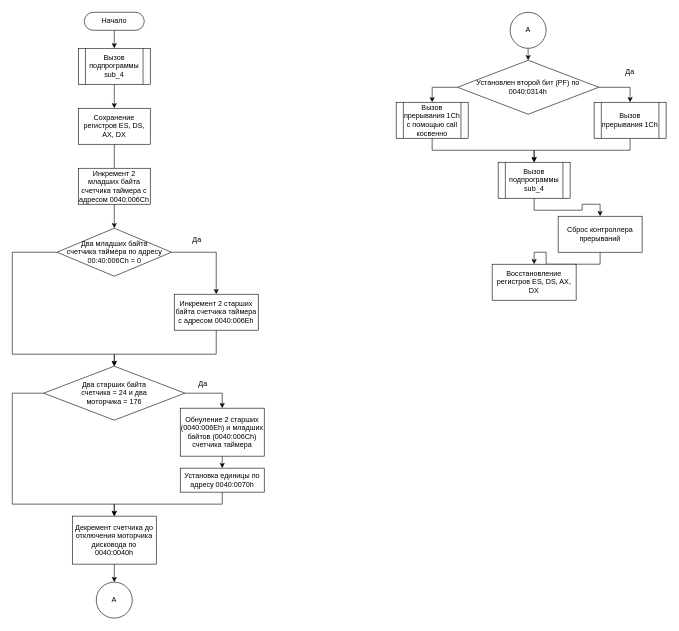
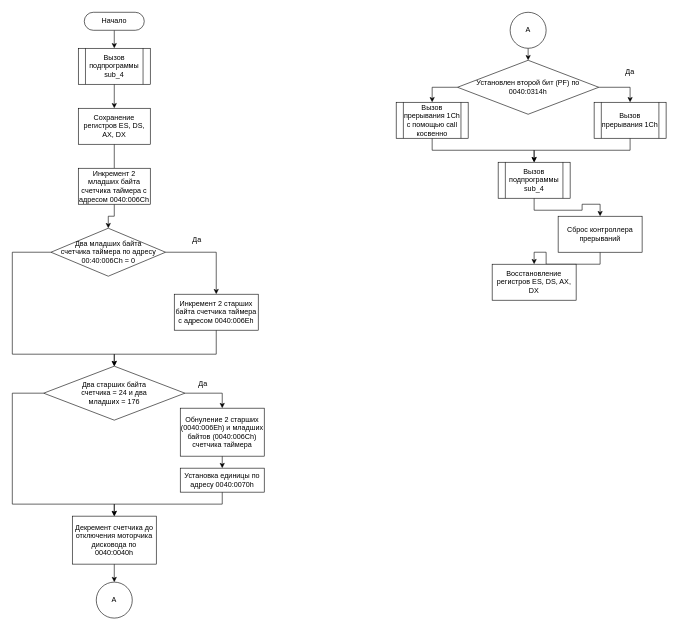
  <mxCell id="0" />
  <mxCell id="1" parent="0" />
  <mxCell id="2" style="edgeStyle=orthogonalEdgeStyle;rounded=0;orthogonalLoop=1;jettySize=auto;html=1;exitX=0.5;exitY=1;exitDx=0;exitDy=0;entryX=0.5;entryY=0;entryDx=0;entryDy=0;" parent="1" source="3" target="5" edge="1"><mxGeometry relative="1" as="geometry" /></mxCell>
  <mxCell id="3" value="Начало" style="rounded=1;whiteSpace=wrap;html=1;arcSize=50;" parent="1" vertex="1"><mxGeometry x="140" y="20" width="100" height="30" as="geometry" /></mxCell>
  <mxCell id="4" style="edgeStyle=orthogonalEdgeStyle;rounded=0;orthogonalLoop=1;jettySize=auto;html=1;exitX=0.5;exitY=1;exitDx=0;exitDy=0;entryX=0.5;entryY=0;entryDx=0;entryDy=0;" parent="1" source="5" target="7" edge="1"><mxGeometry relative="1" as="geometry" /></mxCell>
  <mxCell id="5" value="Вызов подпрограммы sub_4" style="shape=process;whiteSpace=wrap;html=1;backgroundOutline=1;" parent="1" vertex="1"><mxGeometry x="130" y="80" width="120" height="60" as="geometry" /></mxCell>
  <mxCell id="6" style="edgeStyle=orthogonalEdgeStyle;rounded=0;orthogonalLoop=1;jettySize=auto;html=1;exitX=0.5;exitY=1;exitDx=0;exitDy=0;entryX=0.5;entryY=0;entryDx=0;entryDy=0;endArrow=none;" parent="1" source="7" target="9" edge="1"><mxGeometry relative="1" as="geometry" /></mxCell>
  <mxCell id="7" value="Сохранение регистров ES, DS, AX, DX" style="rounded=0;whiteSpace=wrap;html=1;" parent="1" vertex="1"><mxGeometry x="130" y="180" width="120" height="60" as="geometry" /></mxCell>
  <mxCell id="8" style="edgeStyle=orthogonalEdgeStyle;rounded=0;orthogonalLoop=1;jettySize=auto;html=1;exitX=0.5;exitY=1;exitDx=0;exitDy=0;entryX=0.5;entryY=0;entryDx=0;entryDy=0;" parent="1" source="9" target="12" edge="1"><mxGeometry relative="1" as="geometry" /></mxCell>
  <mxCell id="9" value="Инкремент 2 младших байта счетчика таймера с адресом 0040:006Сh" style="rounded=0;whiteSpace=wrap;html=1;" parent="1" vertex="1"><mxGeometry x="130" y="280" width="120" height="60" as="geometry" /></mxCell>
  <mxCell id="10" style="edgeStyle=orthogonalEdgeStyle;rounded=0;orthogonalLoop=1;jettySize=auto;html=1;exitX=1;exitY=0.5;exitDx=0;exitDy=0;" parent="1" source="12" target="14" edge="1"><mxGeometry relative="1" as="geometry" /></mxCell>
  <mxCell id="11" style="edgeStyle=orthogonalEdgeStyle;rounded=0;orthogonalLoop=1;jettySize=auto;html=1;exitX=0;exitY=0.5;exitDx=0;exitDy=0;entryX=0.5;entryY=0;entryDx=0;entryDy=0;" parent="1" source="12" target="17" edge="1"><mxGeometry relative="1" as="geometry"><Array as="points"><mxPoint x="20" y="420" /><mxPoint x="20" y="590" /><mxPoint x="190" y="590" /></Array></mxGeometry></mxCell>
- <mxCell id="12" value="Два младших байта &lt;br&gt;счетчика таймера по адресу 00:40:006Сh = 0" style="rhombus;whiteSpace=wrap;html=1;" parent="1" vertex="1"><mxGeometry x="94.5" y="380" width="191" height="80" as="geometry" /></mxCell>
+ <mxCell id="12" value="Два младших байта &lt;br&gt;счетчика таймера по адресу 00:40:006Сh = 0" style="rhombus;whiteSpace=wrap;html=1;" parent="1" vertex="1"><mxGeometry x="84.5" y="380" width="191" height="80" as="geometry" /></mxCell>
  <mxCell id="13" style="edgeStyle=orthogonalEdgeStyle;rounded=0;orthogonalLoop=1;jettySize=auto;html=1;exitX=0.5;exitY=1;exitDx=0;exitDy=0;" parent="1" source="14" target="17" edge="1"><mxGeometry relative="1" as="geometry"><Array as="points"><mxPoint x="360" y="590" /><mxPoint x="190" y="590" /></Array></mxGeometry></mxCell>
  <mxCell id="14" value="Инкремент 2 старших байта счетчика таймера с адресом 0040:006Eh" style="rounded=0;whiteSpace=wrap;html=1;" parent="1" vertex="1"><mxGeometry x="290" y="490" width="140" height="60" as="geometry" /></mxCell>
  <mxCell id="15" style="edgeStyle=orthogonalEdgeStyle;rounded=0;orthogonalLoop=1;jettySize=auto;html=1;exitX=1;exitY=0.5;exitDx=0;exitDy=0;entryX=0.5;entryY=0;entryDx=0;entryDy=0;" edge="1" parent="1" source="17" target="19"><mxGeometry relative="1" as="geometry" /></mxCell>
  <mxCell id="16" style="edgeStyle=orthogonalEdgeStyle;rounded=0;orthogonalLoop=1;jettySize=auto;html=1;exitX=0;exitY=0.5;exitDx=0;exitDy=0;entryX=0.5;entryY=0;entryDx=0;entryDy=0;" edge="1" parent="1" source="17" target="23"><mxGeometry relative="1" as="geometry"><Array as="points"><mxPoint x="20" y="655" /><mxPoint x="20" y="840" /><mxPoint x="190" y="840" /></Array></mxGeometry></mxCell>
- <mxCell id="17" value="Два старших байта &lt;br&gt;счетчика = 24 и два &lt;br&gt;моторчика = 176" style="rhombus;whiteSpace=wrap;html=1;" parent="1" vertex="1"><mxGeometry x="72.25" y="610" width="235.5" height="90" as="geometry" /></mxCell>
+ <mxCell id="17" value="Два старших байта &lt;br&gt;счетчика = 24 и два &lt;br&gt;младших = 176" style="rhombus;whiteSpace=wrap;html=1;" parent="1" vertex="1"><mxGeometry x="72.25" y="610" width="235.5" height="90" as="geometry" /></mxCell>
  <mxCell id="18" style="edgeStyle=orthogonalEdgeStyle;rounded=0;orthogonalLoop=1;jettySize=auto;html=1;exitX=0.5;exitY=1;exitDx=0;exitDy=0;entryX=0.5;entryY=0;entryDx=0;entryDy=0;" edge="1" parent="1" source="19" target="21"><mxGeometry relative="1" as="geometry" /></mxCell>
  <mxCell id="19" value="Обнуление 2 старших (0040:006Eh) и младших байтов (0040:006Ch) счетчика таймера" style="rounded=0;whiteSpace=wrap;html=1;" vertex="1" parent="1"><mxGeometry x="300" y="680" width="140" height="80" as="geometry" /></mxCell>
  <mxCell id="20" style="edgeStyle=orthogonalEdgeStyle;rounded=0;orthogonalLoop=1;jettySize=auto;html=1;exitX=0.5;exitY=1;exitDx=0;exitDy=0;" edge="1" parent="1" source="21" target="23"><mxGeometry relative="1" as="geometry" /></mxCell>
  <mxCell id="21" value="Установка единицы по адресу 0040:0070h" style="rounded=0;whiteSpace=wrap;html=1;" vertex="1" parent="1"><mxGeometry x="300" y="780" width="140" height="40" as="geometry" /></mxCell>
  <mxCell id="22" style="edgeStyle=orthogonalEdgeStyle;rounded=0;orthogonalLoop=1;jettySize=auto;html=1;exitX=0.5;exitY=1;exitDx=0;exitDy=0;entryX=0.5;entryY=0;entryDx=0;entryDy=0;" edge="1" parent="1" source="23" target="24"><mxGeometry relative="1" as="geometry" /></mxCell>
  <mxCell id="23" value="Декремент счетчика до отключения моторчика дисковода по 0040:0040h" style="rounded=0;whiteSpace=wrap;html=1;" vertex="1" parent="1"><mxGeometry x="120" y="860" width="140" height="80" as="geometry" /></mxCell>
  <mxCell id="24" value="А" style="ellipse;whiteSpace=wrap;html=1;aspect=fixed;" vertex="1" parent="1"><mxGeometry x="160" y="970" width="60" height="60" as="geometry" /></mxCell>
  <mxCell id="25" style="edgeStyle=orthogonalEdgeStyle;rounded=0;orthogonalLoop=1;jettySize=auto;html=1;exitX=0.5;exitY=1;exitDx=0;exitDy=0;entryX=0.5;entryY=0;entryDx=0;entryDy=0;" edge="1" parent="1" source="26" target="29"><mxGeometry relative="1" as="geometry" /></mxCell>
  <mxCell id="26" value="А" style="ellipse;whiteSpace=wrap;html=1;aspect=fixed;" vertex="1" parent="1"><mxGeometry x="850" y="20" width="60" height="60" as="geometry" /></mxCell>
  <mxCell id="27" style="edgeStyle=orthogonalEdgeStyle;rounded=0;orthogonalLoop=1;jettySize=auto;html=1;exitX=1;exitY=0.5;exitDx=0;exitDy=0;entryX=0.5;entryY=0;entryDx=0;entryDy=0;" edge="1" parent="1" source="29" target="33"><mxGeometry relative="1" as="geometry" /></mxCell>
  <mxCell id="28" style="edgeStyle=orthogonalEdgeStyle;rounded=0;orthogonalLoop=1;jettySize=auto;html=1;exitX=0;exitY=0.5;exitDx=0;exitDy=0;entryX=0.5;entryY=0;entryDx=0;entryDy=0;" edge="1" parent="1" source="29" target="31"><mxGeometry relative="1" as="geometry" /></mxCell>
  <mxCell id="29" value="Установлен второй бит (PF) по 0040:0314h" style="rhombus;whiteSpace=wrap;html=1;" vertex="1" parent="1"><mxGeometry x="762.25" y="100" width="235.5" height="90" as="geometry" /></mxCell>
  <mxCell id="30" style="edgeStyle=orthogonalEdgeStyle;rounded=0;orthogonalLoop=1;jettySize=auto;html=1;exitX=0.5;exitY=1;exitDx=0;exitDy=0;entryX=0.5;entryY=0;entryDx=0;entryDy=0;" edge="1" parent="1" source="31" target="38"><mxGeometry relative="1" as="geometry" /></mxCell>
  <mxCell id="31" value="Вызов прерывания 1Ch с помощью call косвенно" style="shape=process;whiteSpace=wrap;html=1;backgroundOutline=1;" vertex="1" parent="1"><mxGeometry x="660" y="170" width="120" height="60" as="geometry" /></mxCell>
  <mxCell id="32" style="edgeStyle=orthogonalEdgeStyle;rounded=0;orthogonalLoop=1;jettySize=auto;html=1;exitX=0.5;exitY=1;exitDx=0;exitDy=0;entryX=0.5;entryY=0;entryDx=0;entryDy=0;" edge="1" parent="1" source="33" target="38"><mxGeometry relative="1" as="geometry" /></mxCell>
  <mxCell id="33" value="Вызов прерывания 1Ch" style="shape=process;whiteSpace=wrap;html=1;backgroundOutline=1;" vertex="1" parent="1"><mxGeometry x="990" y="170" width="120" height="60" as="geometry" /></mxCell>
  <mxCell id="34" value="Да" style="text;html=1;strokeColor=none;fillColor=none;align=center;verticalAlign=middle;whiteSpace=wrap;rounded=0;" vertex="1" parent="1"><mxGeometry x="308" y="390" width="40" height="20" as="geometry" /></mxCell>
  <mxCell id="35" value="Да" style="text;html=1;strokeColor=none;fillColor=none;align=center;verticalAlign=middle;whiteSpace=wrap;rounded=0;" vertex="1" parent="1"><mxGeometry x="318" y="630" width="40" height="20" as="geometry" /></mxCell>
  <mxCell id="36" value="Да" style="text;html=1;strokeColor=none;fillColor=none;align=center;verticalAlign=middle;whiteSpace=wrap;rounded=0;" vertex="1" parent="1"><mxGeometry x="1030" y="110" width="40" height="20" as="geometry" /></mxCell>
  <mxCell id="37" style="edgeStyle=orthogonalEdgeStyle;rounded=0;orthogonalLoop=1;jettySize=auto;html=1;exitX=0.5;exitY=1;exitDx=0;exitDy=0;entryX=0.5;entryY=0;entryDx=0;entryDy=0;" edge="1" parent="1" source="38" target="40"><mxGeometry relative="1" as="geometry" /></mxCell>
  <mxCell id="38" value="Вызов подпрограммы sub_4" style="shape=process;whiteSpace=wrap;html=1;backgroundOutline=1;" vertex="1" parent="1"><mxGeometry x="830" y="270" width="120" height="60" as="geometry" /></mxCell>
  <mxCell id="39" style="edgeStyle=orthogonalEdgeStyle;rounded=0;orthogonalLoop=1;jettySize=auto;html=1;exitX=0.5;exitY=1;exitDx=0;exitDy=0;entryX=0.5;entryY=0;entryDx=0;entryDy=0;" edge="1" parent="1" source="40" target="41"><mxGeometry relative="1" as="geometry" /></mxCell>
  <mxCell id="40" value="Сброс контроллера прерываний" style="rounded=0;whiteSpace=wrap;html=1;" vertex="1" parent="1"><mxGeometry x="930" y="360" width="140" height="60" as="geometry" /></mxCell>
  <mxCell id="41" value="Восстановление регистров ES, DS, AX, DX" style="rounded=0;whiteSpace=wrap;html=1;" vertex="1" parent="1"><mxGeometry x="820" y="440" width="140" height="60" as="geometry" /></mxCell>
